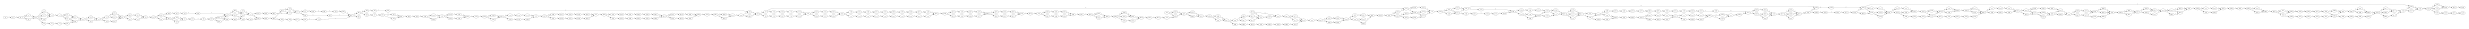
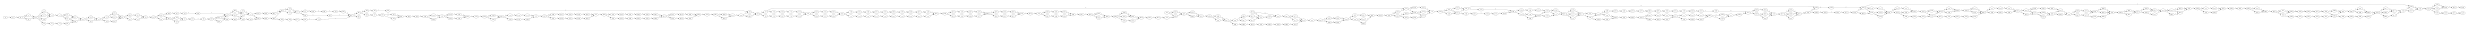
  strict digraph {
    fontname="Open Sans"
    rankdir=LR
    node [fontname="Open Sans"]
    edge [fontname="Open Sans"]
    S0
    S1
    S2
    S3
    S4
    S5
    S6
    S7
    S8
    S9
    S10
    S11
    S12
    S13
    S14
    S15
    S16
    S17
    S18
    S19
    S20
    S21
    S22
    S23
    S24
    S25
    S26
    S27
    S28
    S29
    S30
    S31
    S32
    S33
    S34
    S35
    S36
    S37
    S38
    S39
    S40
    S41
    S42
    S43
    S44
    S45
    S46
    S47
    S48
    S49
    S50
    S51
    S52
    S53
    S54
    S55
    S56
    S57
    S58
    S59
    S60
    S61
    S62
    S63
    S64
    S65
    S66
    S67
    S68
    S69
    S70
    S71
    S72
    S73
    S74
    S75
    S76
    S77
    S78
    S79
    S80
    S81
    S82
    S83
    S84
    S85
    S86
    S87
    S88
    S89
    S90
    S91
    S92
    S93
    S94
    S95
    S96
    S97
    S98
    S99
    S100
    S101
    S102
    S103
    S104
    S105
    S106
    S107
    S108
    S109
    S110
    S111
    S112
    S113
    S114
    S115
    S116
    S117
    S118
    S119
    S120
    S121
    S122
    S123
    S124
    S125
    S126
    S127
    S128
    S129
    S130
    S131
    S132
    S133
    S134
    S135
    S136
    S137
    S138
    S139
    S140
    S141
    S142
    S143
    S144
    S145
    S146
    S147
    S148
    S149
    S150
    S151
    S152
    S153
    S154
    S155
    S156
    S157
    S158
    S159
    S160
    S161
    S162
    S163
    S164
    S165
    S166
    S167
    S168
    S169
    S170
    S171
    S172
    S173
    S174
    S175
    S176
    S177
    S178
    S179
    S180
    S181
    S182
    S183
    S184
    S185
    S186
    S187
    S188
    S189
    S190
    S191
    S192
    S193
    S194
    S195
    S196
    S197
    S198
    S199
    S200
    S201
    S202
    S203
    S204
    S205
    S206
    S207
    S208
    S209
    S210
    S211
    S212
    S213
    S214
    S215
    S216
    S217
    S218
    S219
    S220
    S221
    S222
    S223
    S224
    S225
    S226
    S227
    S228
    S229
    S230
    S231
    S232
    S233
    S235
    S236
    S237
    S238
    S239
    S240
    S241
    S242
    S243
    S244
    S245
    S246
    S247
    S248
    S249
    S250
    S251
    S252
    S253
    S254
    S255
    S256
    S257
    S258
    S259
    S260
    S261
    S262
    S263
    S264
    S265
    S266
    S267
    S268
    S269
    S270
    S271
    S272
    S273
    S274
    S275
    S276
    S277
    S278
    S279
    S280
    S281
    S282
    S283
    S284
    S285
    S286
    S287
    S288
    S289
    S290
    S291
    S292
    S293
    S294
    S295
    S296
    S297
    S298
    S299
    S300
    S301
    S302
    S303
    S304
    S305
    S306
    S307
    S308
    S309
    S310
    S311
    S312
    S313
    S314
    S315
    S316
    S317
    S318
    S319
    S320
    S321
    S322
    S323
    S324
    S325
    S326
    S327
    S328
    S329
    S330
    S331
    S332
    S333
    S334
    S335
    S336
    S337
    S338
    S339
    S340
    S341
    S342
    S343
    S344
    S345
    S346
    S347
    S348
    S349
    S350
    S351
    S352
    S353
    S354
    S355
    S356
    S357
    S358
    S359
    S360
    S361
    S362
    S363
    S364
    S365
    S366
    S367
    S368
    S369
    S370
    S371
    S372
    S373
    S374
    S375
    S376
    S377
    S378
    S379
    S380
    S381
    S382
    S383
    S384
    S385
    S386
    S387
    S388
    S389
    S390
    S391
    S392
    S393
    S394
    S395
    S396
    S397
    S398
    S399
    S400
    S401
    S402
    S403
    S404
    S405
    S406
    S407
    S408
    S409
    S410
    S411
    S412
    S413
    S414
    S415
    S416
    S417
    S418
    S419
    S420
    S424
    S422
    S423
    S421
    S425
    S426
    S427
    S428
    S429
    S430
    S431
    S432
    S433
    S434
    S435
    S436
    S437
    S438
    S439
    S440
    S441
    S442
    S443
    S444
    S445
    S446
    S447
    S448
    S449
    S450
    S451
    S452
    S453
    S454
    S455
    S456
    S457
    S459
    S460
    S461
    S462
    S458
    S463
    S464
    S465
    S466
    S467
    S468
    S469
    S470
    S471
    S472
    S473
    S474
    S475
    S476
    S477
    S478
    S479
    S480
    S481
    S482
    S483
    S484
    S485
    S486
    S487
    S488
    S489
    S490
    S491
    S492
    S493
    S494
    S495
    S496
    S497
    S498
    S499
    S500
    S501
    S502
    S503
    S504
    S505
    S507
    S508
    S509
    S510
    S511
    S512
    S513
    S514
    S515
    S516
    S517
    S518
    S519
    S520
    S0 -> S1 [label=T]
    S1 -> S2 [label=T]
    S2 -> S3 [label=A]
    S2 -> S4 [label=G]
    S3 -> S5 [label=T]
    S4 -> S5 [label=T]
    S5 -> S6 [label=T]
    S5 -> S7 [label=A]
    S5 -> S8 [label=C]
    S5 -> S9 [label=G]
    S6 -> S10 [label=A]
    S7 -> S10 [label=A]
    S8 -> S10 [label=A]
    S9 -> S11 [label=G]
    S10 -> S12 [label=C]
    S11 -> S13 [label=A]
    S12 -> S14 [label=C]
    S12 -> S15 [label=A]
    S13 -> S16 [label=T]
    S14 -> S17 [label=A]
    S15 -> S17 [label=A]
    S15 -> S18 [label=G]
    S16 -> S18 [label=G]
    S17 -> S19 [label=C]
    S18 -> S19 [label=C]
    S19 -> S20 [label=T]
    S19 -> S21 [label=G]
    S20 -> S22 [label=G]
    S21 -> S22 [label=G]
    S22 -> S23 [label=C]
    S22 -> S24 [label=G]
    S23 -> S25 [label=C]
    S23 -> S26 [label=G]
    S24 -> S27 [label=A]
    S25 -> S28 [label=A]
    S26 -> S28 [label=A]
    S27 -> S28 [label=A]
    S28 -> S29 [label=C]
    S28 -> S30 [label=T]
    S29 -> S31 [label=T]
    S30 -> S32 [label=A]
    S31 -> S33 [label=G]
    S32 -> S33 [label=G]
    S33 -> S34 [label=C]
    S34 -> S35 [label=T]
    S34 -> S36 [label=A]
    S35 -> S37 [label=C]
    S35 -> S38 [label=T]
    S36 -> S37 [label=C]
    S37 -> S39 [label=T]
    S37 -> S40 [label=A]
    S38 -> S41 [label=C]
    S39 -> S42 [label=G]
    S40 -> S42 [label=G]
    S41 -> S43 [label=T]
    S42 -> S44 [label=G]
    S43 -> S45 [label=C]
    S44 -> S46 [label=T]
    S45 -> S47 [label=T]
    S46 -> S48 [label=C]
    S47 -> S49 [label=A]
    S47 -> S50 [label=G]
    S48 -> S51 [label=G]
    S48 -> S52 [label=T]
    S49 -> S53 [label=A]
    S50 -> S54 [label=G]
    S50 -> S55 [label=C]
    S51 -> S47 [label=T]
    S51 -> S56 [label=C]
    S52 -> S47 [label=T]
    S53 -> S57 [label=T]
    S54 -> S58 [label=C]
    S55 -> S57 [label=T]
    S56 -> S59 [label=T]
    S57 -> S60 [label=G]
    S57 -> S61 [label=T]
    S58 -> S60 [label=G]
    S59 -> S53 [label=A]
    S60 -> S62 [label=A]
    S61 -> S63 [label=T]
    S62 -> S64 [label=A]
    S63 -> S65 [label=G]
    S64 -> S66 [label=T]
    S64 -> S67 [label=C]
-   S65 -> S70 [label=C]
+   S65 -> S67 [label=C]
    S66 -> S68 [label=T]
    S67 -> S69 [label=G]
    S67 -> S70 [label=C]
    S68 -> S71 [label=C]
    S69 -> S72 [label=T]
    S70 -> S72 [label=T]
    S71 -> S73 [label=C]
    S72 -> S74 [label=G]
    S72 -> S75 [label=T]
    S73 -> S76 [label=T]
    S74 -> S77 [label=C]
    S75 -> S78 [label=G]
    S76 -> S79 [label=T]
    S77 -> S79 [label=T]
    S78 -> S80 [label=G]
    S79 -> S81 [label=A]
    S79 -> S82 [label=G]
    S80 -> S83 [label=A]
    S81 -> S84 [label=T]
    S81 -> S85 [label=G]
    S83 -> S86 [label=G]
    S84 -> S87 [label=G]
    S85 -> S88 [label=T]
    S86 -> S79 [label=T]
    S87 -> S89 [label=G]
    S88 -> S90 [label=T]
    S89 -> S91 [label=T]
    S89 -> S92 [label=C]
    S90 -> S93 [label=C]
    S91 -> S94 [label=T]
    S92 -> S94 [label=T]
    S93 -> S95 [label=A]
    S94 -> S96 [label=T]
    S95 -> S97 [label=T]
    S95 -> S98 [label=C]
    S96 -> S99 [label=G]
    S97 -> S100 [label=G]
    S97 -> S101 [label=C]
    S98 -> S102 [label=A]
    S99 -> S103 [label=G]
    S100 -> S104 [label=A]
    S101 -> S105 [label=A]
    S101 -> S106 [label=C]
    S102 -> S107 [label=T]
    S103 -> S108 [label=G]
    S103 -> S109 [label=C]
    S104 -> S110 [label=T]
    S105 -> S111 [label=T]
    S106 -> S112 [label=C]
    S106 -> S113 [label=A]
    S107 -> S114 [label=C]
    S108 -> S115 [label=T]
    S109 -> S115 [label=T]
    S110 -> S116 [label=C]
    S111 -> S117 [label=C]
    S112 -> S117 [label=C]
    S113 -> S117 [label=C]
    S114 -> S118 [label=A]
    S115 -> S119 [label=T]
    S115 -> S120 [label=A]
    S116 -> S121 [label=A]
    S117 -> S122 [label=A]
    S118 -> S121 [label=A]
    S119 -> S123 [label=T]
    S120 -> S124 [label=C]
    S121 -> S125 [label=G]
    S121 -> S126 [label=T]
    S122 -> S127 [label=C]
    S122 -> S128 [label=T]
    S123 -> S129 [label=G]
    S124 -> S129 [label=G]
    S125 -> S130 [label=T]
    S126 -> S131 [label=C]
    S127 -> S132 [label=G]
    S127 -> S133 [label=A]
    S128 -> S132 [label=G]
    S129 -> S134 [label=A]
    S130 -> S135 [label=T]
    S131 -> S136 [label=A]
    S132 -> S137 [label=C]
    S132 -> S138 [label=T]
    S133 -> S137 [label=C]
    S134 -> S139 [label=T]
    S135 -> S140 [label=G]
    S136 -> S140 [label=G]
    S137 -> S141 [label=T]
    S137 -> S142 [label=A]
    S138 -> S143 [label=G]
    S139 -> S144 [label=G]
    S139 -> S145 [label=C]
    S140 -> S146 [label=A]
    S140 -> S147 [label=G]
    S141 -> S148 [label=A]
    S142 -> S149 [label=G]
    S143 -> S150 [label=T]
    S144 -> S151 [label=T]
    S145 -> S151 [label=T]
    S146 -> S152 [label=T]
    S147 -> S153 [label=A]
    S148 -> S154 [label=T]
    S148 -> S155 [label=C]
    S149 -> S156 [label=C]
    S150 -> S157 [label=T]
    S151 -> S158 [label=A]
    S151 -> S159 [label=G]
    S152 -> S160 [label=G]
    S153 -> S161 [label=A]
    S154 -> S162 [label=C]
    S155 -> S163 [label=T]
    S155 -> S164 [label=G]
    S156 -> S165 [label=T]
    S156 -> S166 [label=C]
    S156 -> S167 [label=T]
    S157 -> S168 [label=C]
    S158 -> S169 [label=G]
    S159 -> S170 [label=C]
    S160 -> S171 [label=C]
    S161 -> S172 [label=G]
    S162 -> S173 [label=A]
    S163 -> S174 [label=C]
    S164 -> S174 [label=C]
    S165 -> S175 [label=T]
    S165 -> S176 [label=G]
    S166 -> S177 [label=A]
    S167 -> S178 [label=G]
    S168 -> S148 [label=A]
    S169 -> S179 [label=G]
    S170 -> S180 [label=C]
    S171 -> S181 [label=C]
    S172 -> S182 [label=A]
    S173 -> S183 [label=A]
    S174 -> S183 [label=A]
    S174 -> S184 [label=G]
    S175 -> S185 [label=T]
    S176 -> S185 [label=T]
    S177 -> S185 [label=T]
    S178 -> S186 [label=G]
    S179 -> S187 [label=A]
    S180 -> S187 [label=A]
    S181 -> S188 [label=A]
    S182 -> S189 [label=C]
    S183 -> S190 [label=C]
    S183 -> S191 [label=G]
    S184 -> S191 [label=G]
    S185 -> S192 [label=G]
    S185 -> S193 [label=T]
    S186 -> S194 [label=T]
    S186 -> S195 [label=C]
    S186 -> S196 [label=A]
    S187 -> S197 [label=A]
    S188 -> S198 [label=A]
    S189 -> S199 [label=T]
    S190 -> S200 [label=A]
    S191 -> S200 [label=A]
    S192 -> S201 [label=C]
    S193 -> S202 [label=G]
    S193 -> S203 [label=T]
    S194 -> S204 [label=T]
    S195 -> S204 [label=T]
    S196 -> S205 [label=G]
    S197 -> S206 [label=C]
    S197 -> S207 [label=A]
    S198 -> S208 [label=A]
    S199 -> S209 [label=T]
    S200 -> S210 [label=A]
    S200 -> S211 [label=T]
    S200 -> S212 [label=C]
    S201 -> S213 [label=T]
    S202 -> S213 [label=T]
    S203 -> S214 [label=G]
    S204 -> S215 [label=A]
    S205 -> S216 [label=T]
    S206 -> S217 [label=A]
    S207 -> S218 [label=T]
    S208 -> S219 [label=T]
    S209 -> S220 [label=C]
    S210 -> S221 [label=A]
    S211 -> S221 [label=A]
    S212 -> S221 [label=A]
    S213 -> S222 [label=T]
    S214 -> S223 [label=G]
    S215 -> S224 [label=T]
    S216 -> S225 [label=A]
    S217 -> S226 [label=A]
    S218 -> S227 [label=G]
    S219 -> S228 [label=G]
    S220 -> S229 [label=T]
    S221 -> S230 [label=A]
    S221 -> S231 [label=T]
    S222 -> S232 [label=C]
    S222 -> S233 [label=T]
    S223 -> S232 [label=C]
    S226 -> S235 [label=G]
    S227 -> S236 [label=C]
    S228 -> S237 [label=T]
    S229 -> S237 [label=T]
    S230 -> S238 [label=T]
    S230 -> S239 [label=C]
    S231 -> S238 [label=T]
    S232 -> S240 [label=T]
    S232 -> S241 [label=G]
    S233 -> S240 [label=T]
    S235 -> S242 [label=T]
    S236 -> S243 [label=A]
    S237 -> S244 [label=C]
    S238 -> S245 [label=G]
    S238 -> S246 [label=C]
    S239 -> S247 [label=T]
    S240 -> S248 [label=A]
    S240 -> S249 [label=G]
    S241 -> S250 [label=C]
    S242 -> S251 [label=G]
    S243 -> S251 [label=G]
    S244 -> S252 [label=A]
    S244 -> S253 [label=C]
    S245 -> S254 [label=T]
    S246 -> S255 [label=C]
    S247 -> S254 [label=T]
    S248 -> S256 [label=C]
    S249 -> S256 [label=C]
    S250 -> S257 [label=G]
    S251 -> S258 [label=T]
    S252 -> S259 [label=C]
    S253 -> S260 [label=T]
    S254 -> S261 [label=C]
    S255 -> S262 [label=C]
    S256 -> S263 [label=C]
    S257 -> S264 [label=A]
    S258 -> S265 [label=A]
    S258 -> S266 [label=G]
    S259 -> S267 [label=A]
    S260 -> S268 [label=G]
    S261 -> S269 [label=A]
    S262 -> S270 [label=C]
    S263 -> S271 [label=A]
    S263 -> S272 [label=T]
    S264 -> S273 [label=G]
    S265 -> S274 [label=G]
    S266 -> S275 [label=T]
    S267 -> S276 [label=G]
    S268 -> S277 [label=C]
    S269 -> S278 [label=T]
    S270 -> S279 [label=A]
    S271 -> S280 [label=G]
    S272 -> S280 [label=G]
    S273 -> S280 [label=G]
    S274 -> S281 [label=A]
    S275 -> S282 [label=G]
    S276 -> S283 [label=A]
    S277 -> S283 [label=A]
    S278 -> S284 [label=T]
    S278 -> S285 [label=C]
    S279 -> S286 [label=G]
    S280 -> S287 [label=A]
    S280 -> S288 [label=G]
    S281 -> S289 [label=A]
    S282 -> S290 [label=C]
    S283 -> S291 [label=T]
    S283 -> S292 [label=G]
    S284 -> S293 [label=C]
    S285 -> S294 [label=T]
    S286 -> S295 [label=T]
    S287 -> S296 [label=T]
    S288 -> S297 [label=C]
    S289 -> S298 [label=A]
    S290 -> S299 [label=C]
    S291 -> S300 [label=T]
    S292 -> S301 [label=A]
    S293 -> S302 [label=T]
    S294 -> S303 [label=G]
    S295 -> S304 [label=G]
    S296 -> S305 [label=G]
    S297 -> S306 [label=A]
    S298 -> S307 [label=T]
    S299 -> S308 [label=A]
    S300 -> S309 [label=G]
    S301 -> S310 [label=A]
    S302 -> S311 [label=C]
    S303 -> S311 [label=C]
    S304 -> S312 [label=T]
    S305 -> S313 [label=G]
    S306 -> S313 [label=G]
    S307 -> S314 [label=G]
    S308 -> S314 [label=G]
    S309 -> S315 [label=T]
    S310 -> S315 [label=T]
    S311 -> S316 [label=A]
    S311 -> S317 [label=C]
    S312 -> S318 [label=T]
    S313 -> S319 [label=T]
    S313 -> S320 [label=A]
    S314 -> S321 [label=A]
    S314 -> S322 [label=C]
    S315 -> S323 [label=G]
    S316 -> S324 [label=T]
    S317 -> S325 [label=G]
    S318 -> S326 [label=G]
    S319 -> S327 [label=A]
    S320 -> S327 [label=A]
    S320 -> S328 [label=G]
    S321 -> S329 [label=A]
    S322 -> S330 [label=C]
    S323 -> S331 [label=A]
    S324 -> S332 [label=A]
    S325 -> S333 [label=G]
    S326 -> S334 [label=G]
    S327 -> S335 [label=G]
    S327 -> S336 [label=A]
    S328 -> S337 [label=C]
    S329 -> S338 [label=G]
    S330 -> S339 [label=A]
    S331 -> S340 [label=A]
    S331 -> S341 [label=G]
    S332 -> S342 [label=C]
    S333 -> S342 [label=C]
    S334 -> S343 [label=T]
    S335 -> S344 [label=A]
    S336 -> S344 [label=A]
    S337 -> S345 [label=C]
    S338 -> S346 [label=A]
    S339 -> S346 [label=A]
    S340 -> S347 [label=C]
    S341 -> S348 [label=A]
    S342 -> S349 [label=A]
    S342 -> S350 [label=T]
    S343 -> S351 [label=G]
    S344 -> S352 [label=A]
    S344 -> S353 [label=G]
    S345 -> S352 [label=A]
    S346 -> S354 [label=G]
    S347 -> S355 [label=A]
    S348 -> S356 [label=C]
    S349 -> S357 [label=C]
    S350 -> S357 [label=C]
    S351 -> S358 [label=C]
    S351 -> S359 [label=T]
    S352 -> S360 [label=T]
    S353 -> S360 [label=T]
    S354 -> S361 [label=A]
    S355 -> S362 [label=A]
    S356 -> S362 [label=A]
    S357 -> S363 [label=A]
    S358 -> S364 [label=A]
    S359 -> S365 [label=T]
    S359 -> S366 [label=G]
    S360 -> S367 [label=A]
    S360 -> S368 [label=G]
    S361 -> S369 [label=G]
    S361 -> S370 [label=C]
    S362 -> S371 [label=G]
    S363 -> S351 [label=G]
    S364 -> S372 [label=G]
    S365 -> S372 [label=G]
    S366 -> S372 [label=G]
    S367 -> S373 [label=A]
    S368 -> S374 [label=G]
    S369 -> S375 [label=T]
    S370 -> S375 [label=T]
    S371 -> S376 [label=G]
    S372 -> S377 [label=T]
    S373 -> S378 [label=G]
    S373 -> S379 [label=C]
    S374 -> S378 [label=G]
    S375 -> S380 [label=C]
    S376 -> S381 [label=A]
    S376 -> S382 [label=C]
    S377 -> S383 [label=T]
    S377 -> S384 [label=A]
    S377 -> S385 [label=G]
    S378 -> S386 [label=C]
    S378 -> S387 [label=T]
    S379 -> S388 [label=A]
    S380 -> S93 [label=C]
    S380 -> S389 [label=T]
    S381 -> S390 [label=T]
    S382 -> S390 [label=T]
    S383 -> S391 [label=C]
    S384 -> S391 [label=C]
    S385 -> S391 [label=C]
    S386 -> S392 [label=G]
    S387 -> S392 [label=G]
    S388 -> S392 [label=G]
    S389 -> S95 [label=A]
    S390 -> S393 [label=T]
    S391 -> S394 [label=A]
    S392 -> S395 [label=C]
    S393 -> S396 [label=G]
    S393 -> S397 [label=A]
    S393 -> S398 [label=C]
    S394 -> S142 [label=A]
    S394 -> S399 [label=G]
    S395 -> S400 [label=C]
    S395 -> S401 [label=T]
    S396 -> S402 [label=G]
    S397 -> S402 [label=G]
    S398 -> S403 [label=A]
    S399 -> S404 [label=G]
    S400 -> S405 [label=G]
    S401 -> S405 [label=G]
    S402 -> S406 [label=A]
    S403 -> S406 [label=A]
    S404 -> S407 [label=C]
    S405 -> S408 [label=C]
    S405 -> S409 [label=T]
    S406 -> S410 [label=T]
    S407 -> S411 [label=T]
    S408 -> S412 [label=G]
    S408 -> S413 [label=A]
    S409 -> S412 [label=G]
    S410 -> S414 [label=G]
    S411 -> S415 [label=A]
    S412 -> S416 [label=T]
    S413 -> S416 [label=T]
    S414 -> S417 [label=A]
    S415 -> S156 [label=C]
    S415 -> S418 [label=T]
    S416 -> S419 [label=G]
    S416 -> S420 [label=C]
    S417 -> S424 [label=G]
    S418 -> S165 [label=T]
    S419 -> S422 [label=C]
    S419 -> S423 [label=T]
    S420 -> S423 [label=T]
    S424 -> S427 [label=C]
    S422 -> S426 [label=G]
    S423 -> S426 [label=G]
    S421 -> S424 [label=G]
    S421 -> S425 [label=T]
    S425 -> S427 [label=C]
    S426 -> S428 [label=A]
    S427 -> S429 [label=G]
    S427 -> S430 [label=C]
    S428 -> S431 [label=T]
    S428 -> S432 [label=C]
    S429 -> S433 [label=A]
    S430 -> S433 [label=A]
    S431 -> S434 [label=T]
    S432 -> S435 [label=G]
    S433 -> S436 [label=T]
    S434 -> S437 [label=C]
    S435 -> S437 [label=C]
    S436 -> S438 [label=T]
    S436 -> S439 [label=C]
    S437 -> S440 [label=T]
    S438 -> S441 [label=A]
    S439 -> S441 [label=A]
    S440 -> S442 [label=C]
    S441 -> S443 [label=T]
    S441 -> S444 [label=A]
    S442 -> S445 [label=G]
    S443 -> S446 [label=T]
    S443 -> S447 [label=C]
    S444 -> S448 [label=G]
    S445 -> S449 [label=C]
    S445 -> S450 [label=G]
    S446 -> S451 [label=G]
    S447 -> S452 [label=T]
    S448 -> S453 [label=C]
    S449 -> S454 [label=A]
    S450 -> S454 [label=A]
    S451 -> S455 [label=C]
    S452 -> S455 [label=C]
    S453 -> S456 [label=T]
    S454 -> S457 [label=A]
    S455 -> S459 [label=T]
    S456 -> S460 [label=G]
    S457 -> S461 [label=A]
    S457 -> S462 [label=G]
    S459 -> S463 [label=G]
    S460 -> S464 [label=C]
    S461 -> S465 [label=G]
    S462 -> S465 [label=G]
    S462 -> S466 [label=T]
    S458 -> S455 [label=A]
    S458 -> S463 [label=G]
    S463 -> S467 [label=G]
    S464 -> S468 [label=T]
    S465 -> S469 [label=G]
    S466 -> S470 [label=A]
    S467 -> S471 [label=C]
    S467 -> S472 [label=A]
    S468 -> S473 [label=T]
    S469 -> S474 [label=A]
    S470 -> S475 [label=T]
    S471 -> S476 [label=T]
    S472 -> S476 [label=T]
    S473 -> S476 [label=T]
    S474 -> S477 [label=G]
    S475 -> S478 [label=T]
    S476 -> S479 [label=T]
    S477 -> S480 [label=G]
    S478 -> S481 [label=C]
    S479 -> S482 [label=G]
    S480 -> S483 [label=A]
    S480 -> S484 [label=C]
    S481 -> S483 [label=A]
    S482 -> S485 [label=A]
    S482 -> S486 [label=G]
    S483 -> S487 [label=T]
    S483 -> S488 [label=A]
    S484 -> S487 [label=T]
    S485 -> S489 [label=G]
    S486 -> S490 [label=A]
    S487 -> S491 [label=A]
    S488 -> S492 [label=T]
    S489 -> S493 [label=G]
    S490 -> S493 [label=G]
    S491 -> S494 [label=C]
    S491 -> S495 [label=T]
    S492 -> S496 [label=G]
    S493 -> S497 [label=T]
    S493 -> S498 [label=A]
    S494 -> S499 [label=C]
    S495 -> S499 [label=C]
    S496 -> S500 [label=G]
    S497 -> S501 [label=C]
    S498 -> S502 [label=G]
    S498 -> S503 [label=A]
    S499 -> S504 [label=C]
    S500 -> S504 [label=C]
    S501 -> S505 [label=T]
    S502 -> S505 [label=T]
    S504 -> S507 [label=A]
    S504 -> S508 [label=T]
    S504 -> S509 [label=C]
    S505 -> S510 [label=A]
    S507 -> S511 [label=G]
    S508 -> S512 [label=T]
    S509 -> S511 [label=G]
    S510 -> S513 [label=A]
    S511 -> S514 [label=A]
    S512 -> S514 [label=A]
    S513 -> S515 [label=A]
    S513 -> S516 [label=G]
    S514 -> S167 [label=T]
    S514 -> S517 [label=C]
    S515 -> S518 [label=G]
    S515 -> S519 [label=T]
    S516 -> S101 [label=C]
    S517 -> S178 [label=G]
    S518 -> S520 [label=G]
    S519 -> S106 [label=C]
    S520 -> S113 [label=A]
  }
